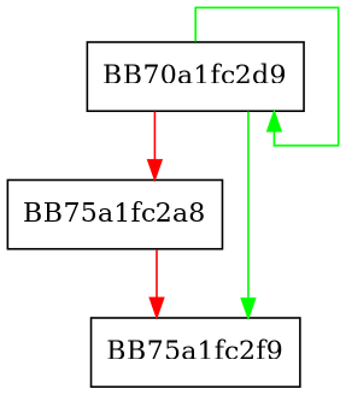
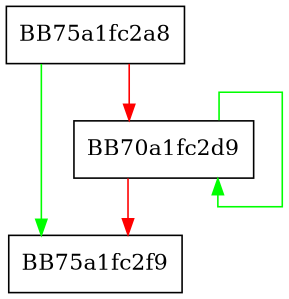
  digraph {
    splines=ortho
    node [shape=box]
    edge [color=green]
    BB75a1fc2a8
    BB75a1fc2f9
    n3 [label=BB70a1fc2d9]
-   BB75a1fc2a8 -> BB75a1fc2f9 [color=red]
-   n3 -> BB75a1fc2a8 [color=red]
-   n3 -> BB75a1fc2f9
+   BB75a1fc2a8 -> BB75a1fc2f9
+   BB75a1fc2a8 -> n3 [color=red]
+   n3 -> BB75a1fc2f9 [color=red]
    n3 -> n3
  }
